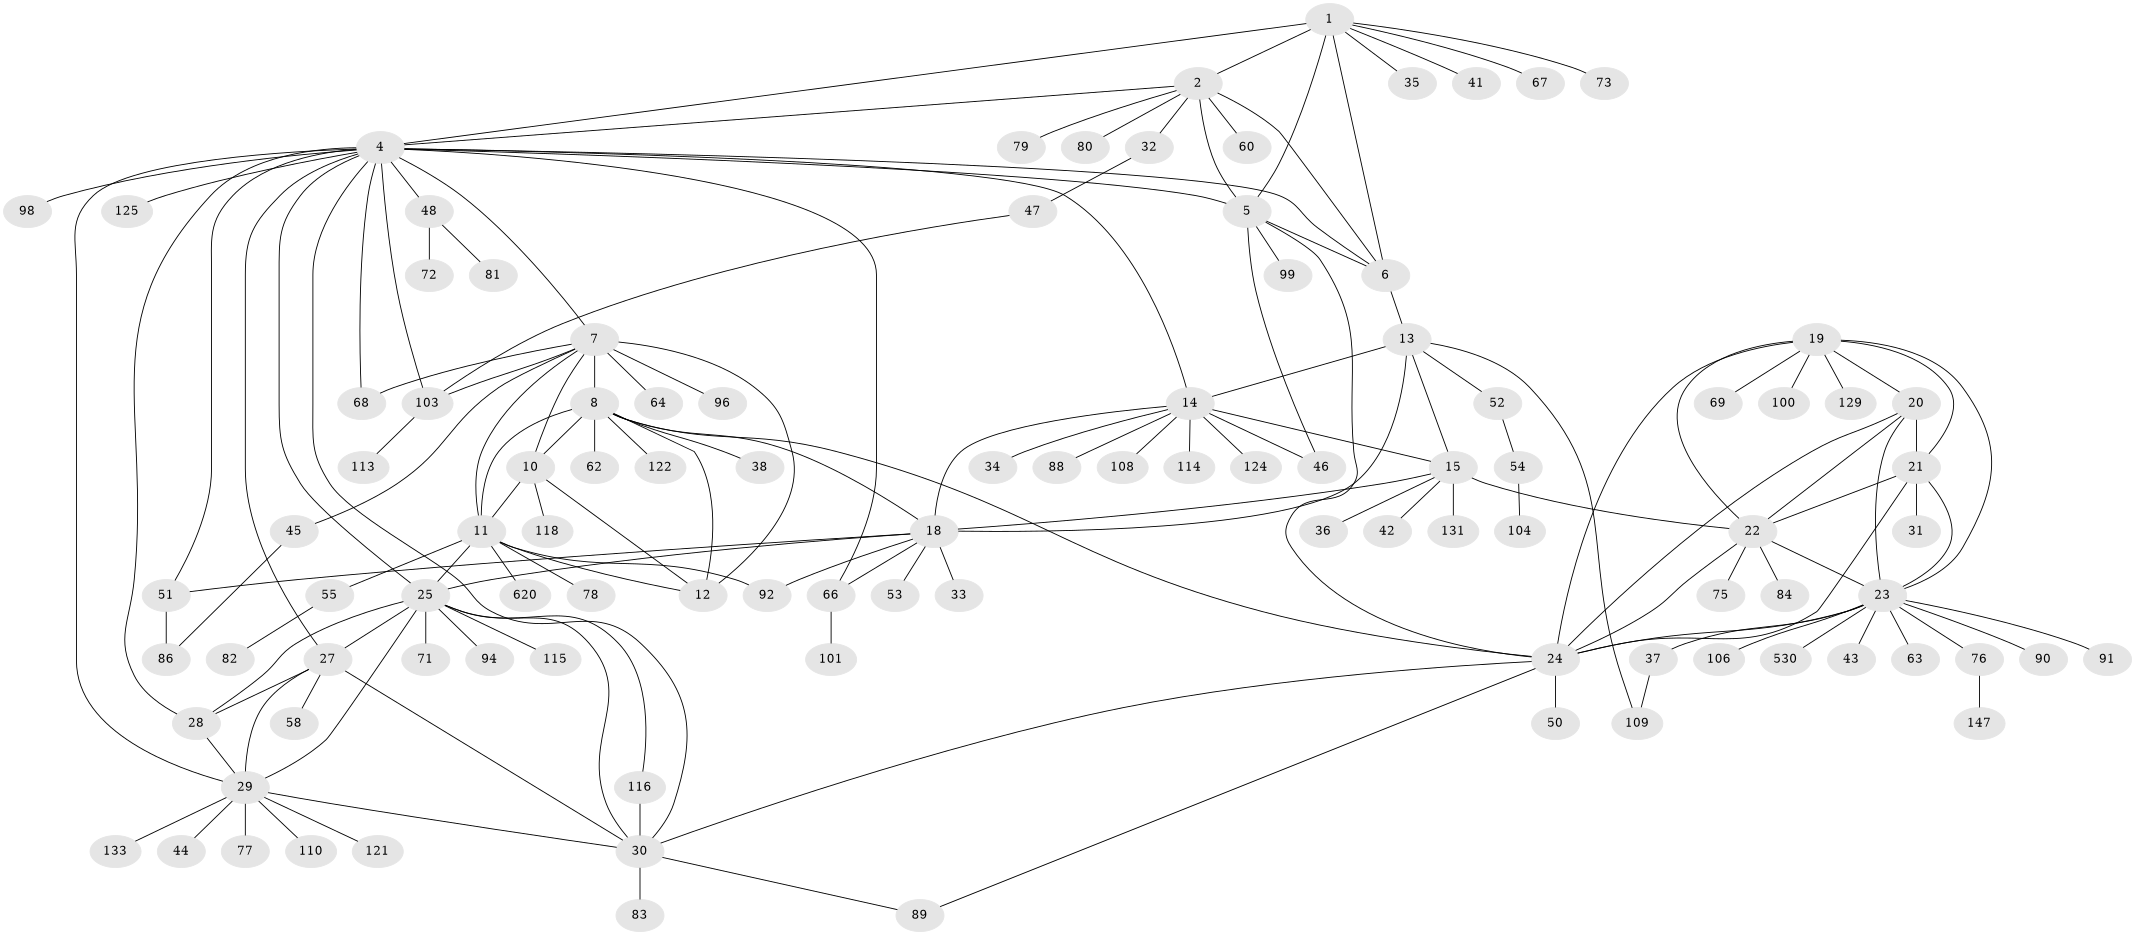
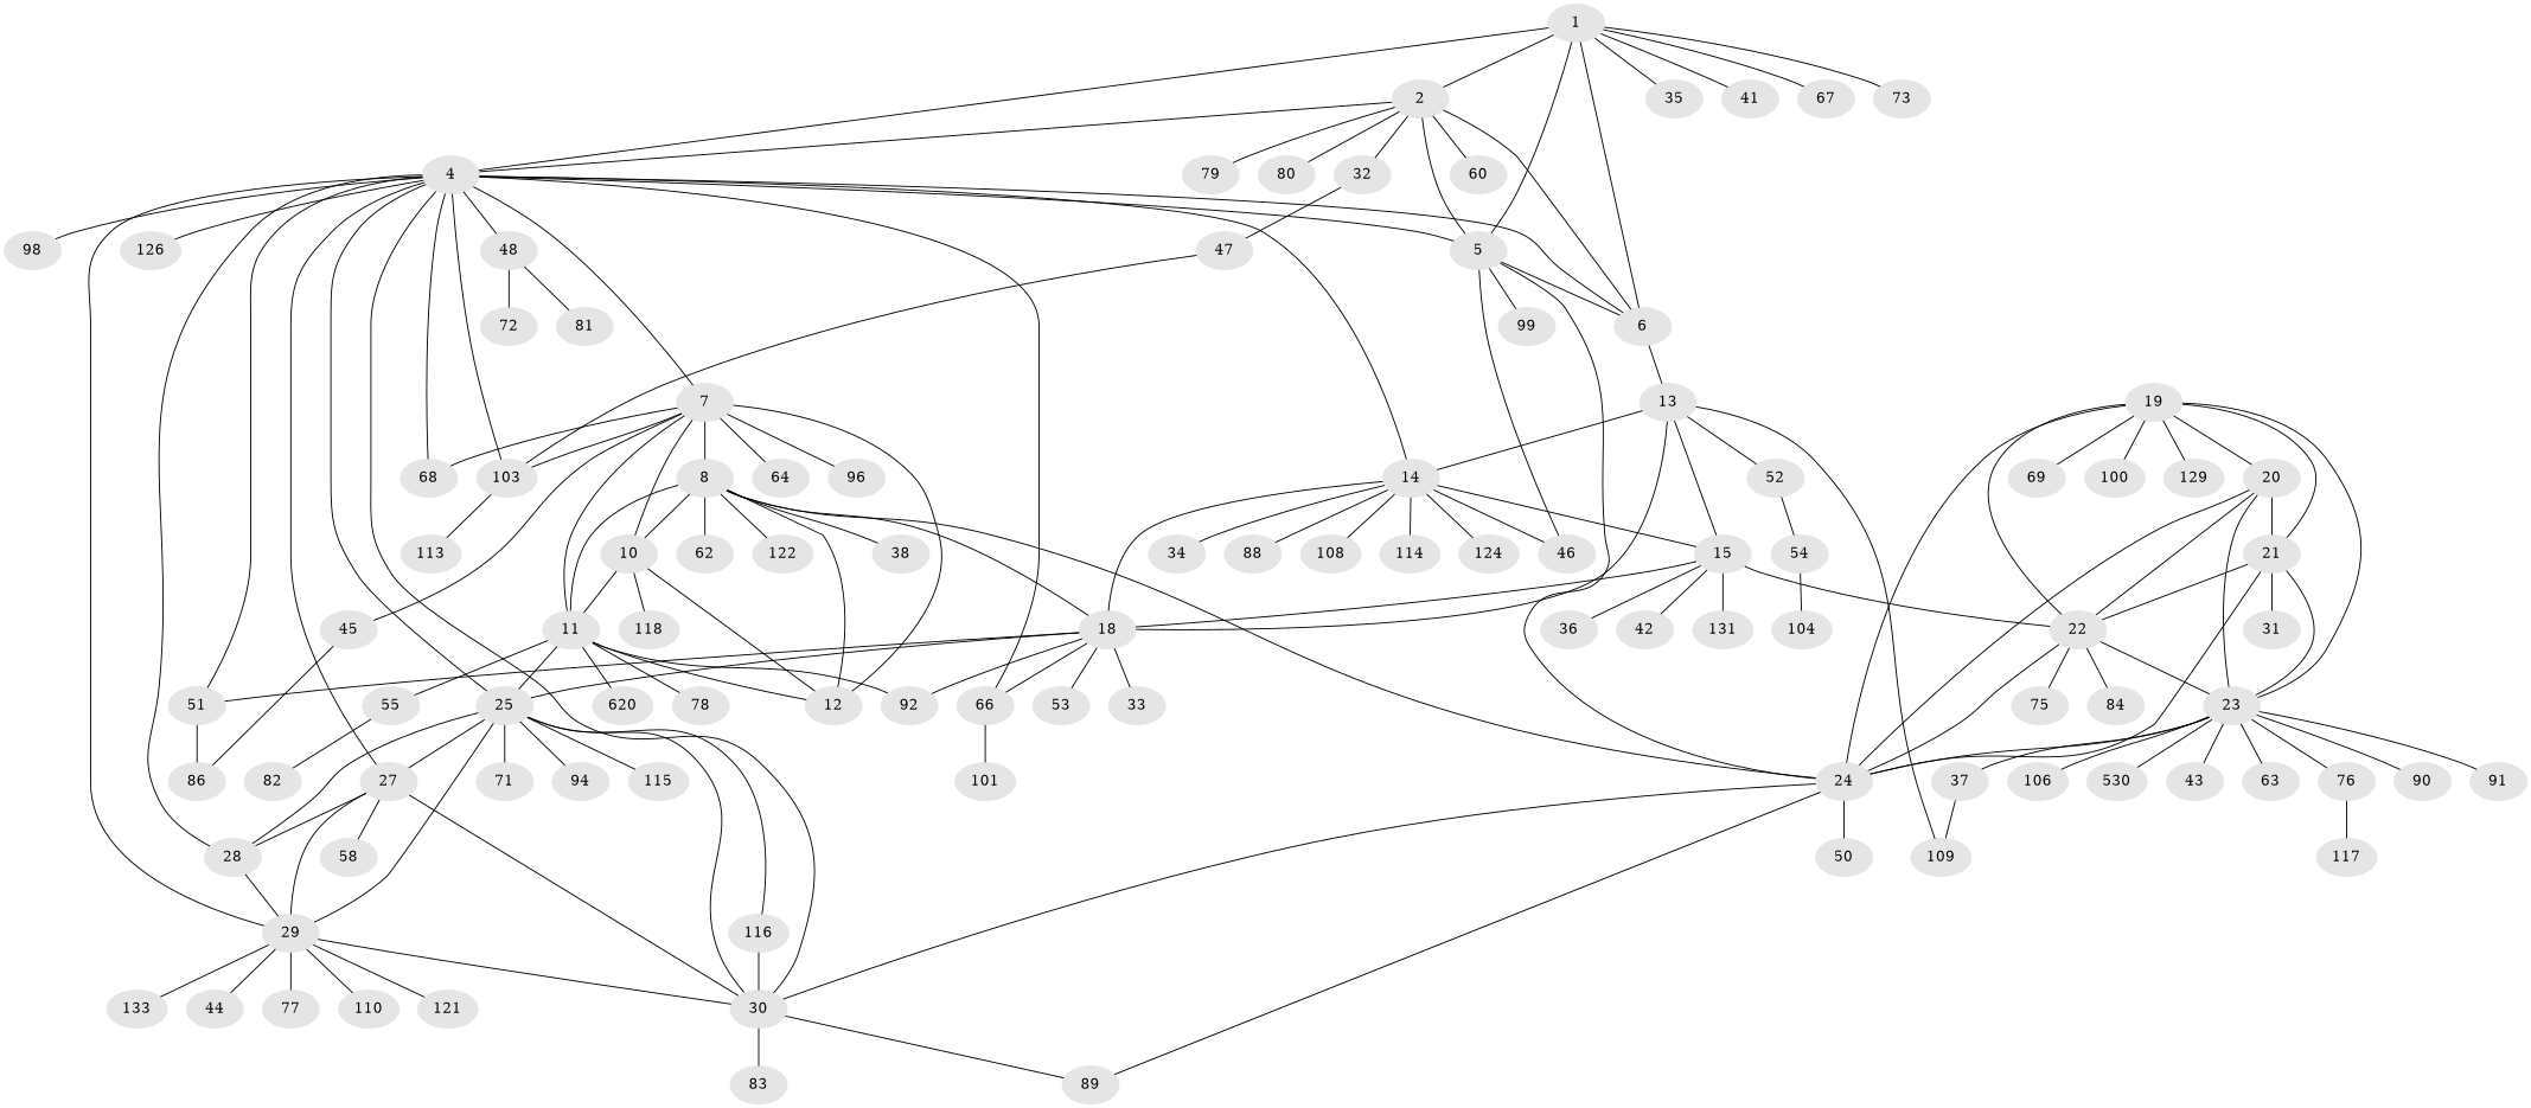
  graph {
    fontname="DejaVu Serif"
    node [color=gray90 fontname="DejaVu Serif" style=filled]
    edge [fontname="DejaVu Serif"]
    1 [super="+3"]
    2 [super="+102"]
    4 [super="+26"]
    5 [super="+59"]
    6 [super="+87"]
    35
    41
    67
    73
    32
    60
    79
    80
    7 [super="+39"]
    14 [super="+17"]
    25 [super="+97"]
    27 [super="+49"]
    28
    29 [super="+95"]
    30
    48
    51
    66 [super="+93"]
    68
    98
    103 [super="+112"]
-   126 [label=125]
+   126
    24
    46
    99
    13 [super="+65"]
    47
    8 [super="+9"]
    10 [super="+119"]
    11 [super="+57"]
    12 [super="+105"]
    45
    64
    96
    18
    15 [super="+16"]
    34
    88
    108
    114
    124
    71 [super="+125"]
    94
    115
    116
    58
    44
    77
    110
    121
    133
    89
    83
    72 [super="+74"]
    81
    86 [super="+123"]
    101
    113
    50
    52
    109
    38
    62
    122
    118
    55
    78
    92
    n74 [label=620]
    33
    53
    82
    22 [super="+70"]
    36 [super="+61"]
    42
    131
    54
    23 [super="+128"]
    75
    84
    19 [super="+111"]
    20 [super="+40"]
    21 [super="+107"]
    69 [super="+127"]
    100
    129
    31 [super="+56"]
    37
    43
    63
    76 [super="+85"]
    90
    91
    106
    n100 [label=530]
-   117 [label=147]
+   117
    104
    1 -- 2 [weight=2]
    1 -- 4 [weight=2]
    1 -- 5 [weight=2]
    1 -- 6 [weight=2]
    1 -- 35
    1 -- 41
    1 -- 67
    1 -- 73
    2 -- 4
    2 -- 5
    2 -- 6
    2 -- 32
    2 -- 60
    2 -- 79
    2 -- 80
    4 -- 5
    4 -- 6
    4 -- 7
    4 -- 14
    4 -- 25
    4 -- 27
    4 -- 28
    4 -- 29
    4 -- 30
    4 -- 48
    4 -- 51
    4 -- 66
    4 -- 68
    4 -- 98
    4 -- 103
    4 -- 126
    5 -- 6
    5 -- 24
    5 -- 46
    5 -- 99
    6 -- 13
    32 -- 47
    7 -- 68
    7 -- 103
    7 -- 8 [weight=2]
    7 -- 10
    7 -- 11
    7 -- 12
    7 -- 45
    7 -- 64
    7 -- 96
    14 -- 46
    14 -- 18 [weight=2]
    14 -- 15 [weight=4]
    14 -- 34
    14 -- 88
    14 -- 108
    14 -- 114
    14 -- 124
    25 -- 27
    25 -- 28
    25 -- 29
    25 -- 30
    25 -- 71
    25 -- 94
    25 -- 115
    25 -- 116
    27 -- 28
    27 -- 29
    27 -- 30
    27 -- 58
    28 -- 29
    29 -- 30
    29 -- 44
    29 -- 77
    29 -- 110
    29 -- 121
    29 -- 133
    30 -- 89
    30 -- 83
    48 -- 72
    48 -- 81
    51 -- 86
    66 -- 101
    103 -- 113
    24 -- 30
    24 -- 89
    24 -- 50
    13 -- 14 [weight=2]
    13 -- 18
    13 -- 15 [weight=2]
    13 -- 52
    13 -- 109
    47 -- 103
    8 -- 24
    8 -- 10 [weight=2]
    8 -- 11 [weight=2]
    8 -- 12 [weight=2]
    8 -- 18
    8 -- 38
    8 -- 62
    8 -- 122
    10 -- 11
    10 -- 12
    10 -- 118
    11 -- 25
    11 -- 12
    11 -- 55
    11 -- 78
    11 -- 92
    11 -- n74
    45 -- 86
    18 -- 25
    18 -- 51
    18 -- 66
    18 -- 92
    18 -- 33
    18 -- 53
    15 -- 18 [weight=2]
    15 -- 22
    15 -- 36
    15 -- 42
    15 -- 131
    116 -- 30
    52 -- 54
    55 -- 82
    22 -- 24
    22 -- 23
    22 -- 75
    22 -- 84
    54 -- 104
    23 -- 24
    23 -- 37
    23 -- 43
    23 -- 63
    23 -- 76
    23 -- 90
    23 -- 91
    23 -- 106
    23 -- n100
    19 -- 24
    19 -- 22
    19 -- 23
    19 -- 20
    19 -- 21
    19 -- 69
    19 -- 100
    19 -- 129
    20 -- 24
    20 -- 22
    20 -- 23
    20 -- 21
    21 -- 24
    21 -- 22
    21 -- 23
    21 -- 31
    37 -- 109
    76 -- 117
  }
